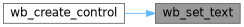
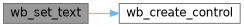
  digraph {
    rankdir=RL
    node [fontname=Helvetica fontsize=14 shape=box style=filled]
    n1 [color=gray40 fillcolor=grey60 fontcolor=black height=0.2 label=wb_set_text width=0.4]
    n2 [color=grey40 fillcolor=white height=0.2 label=wb_create_control width=0.4]
-   n1 -> n2 [color=steelblue1 dir=back fontname=Helvetica fontsize=14 labelfontname=Helvetica labelfontsize=14 style=solid]
+   n2 -> n1 [color=steelblue1 dir=back fontname=Helvetica fontsize=14 labelfontname=Helvetica labelfontsize=14 style=solid]
  }
